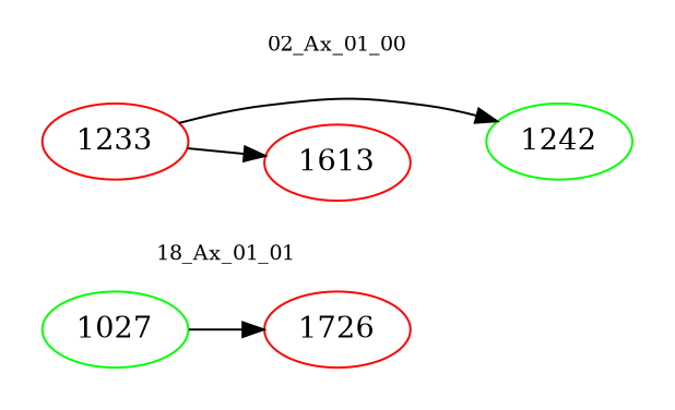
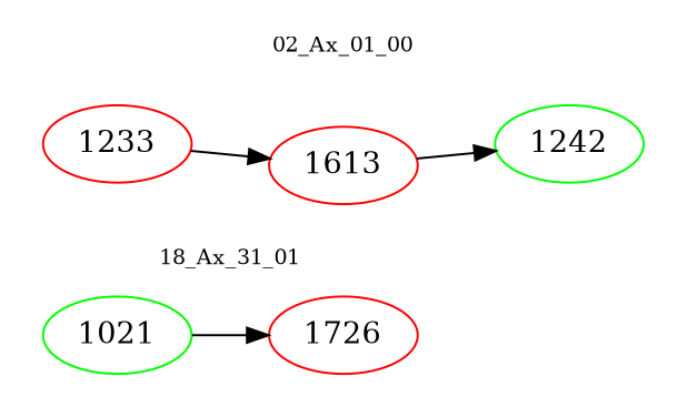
  digraph {
    rankdir=LR
    node [color=red]
    edge [color=black]
-   n1 [color=green label=1027]
+   n1 [color=green label=1021]
    n2 [label=1726]
    n3 [label=1233]
    n4 [label=1613]
    n5 [color=green label=1242]
    subgraph cluster_1 {
      color=white
      fontsize=10
-     label="18_Ax_01_01"
+     label="18_Ax_31_01"
      n1
      n2
    }
    subgraph cluster_2 {
      color=white
      fontsize=10
      label="02_Ax_01_00"
      n3
      n4
      n5
    }
    n1 -> n2
    n3 -> n4
-   n3 -> n5
+   n4 -> n5
  }
